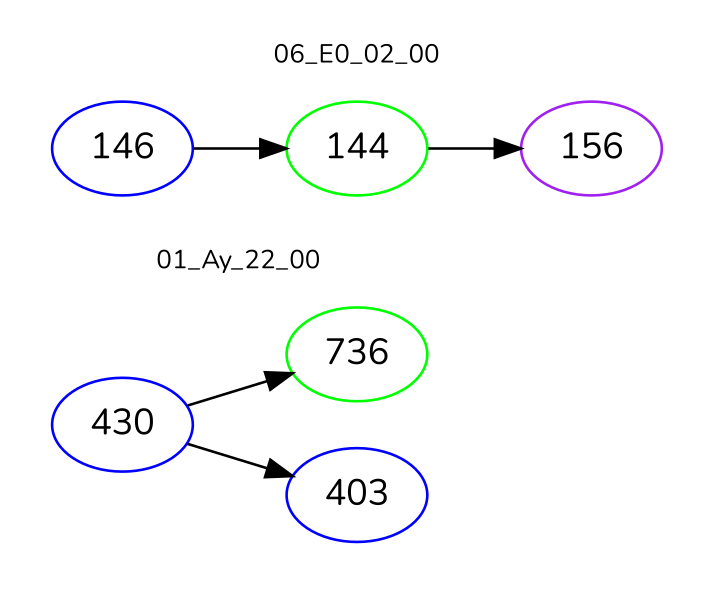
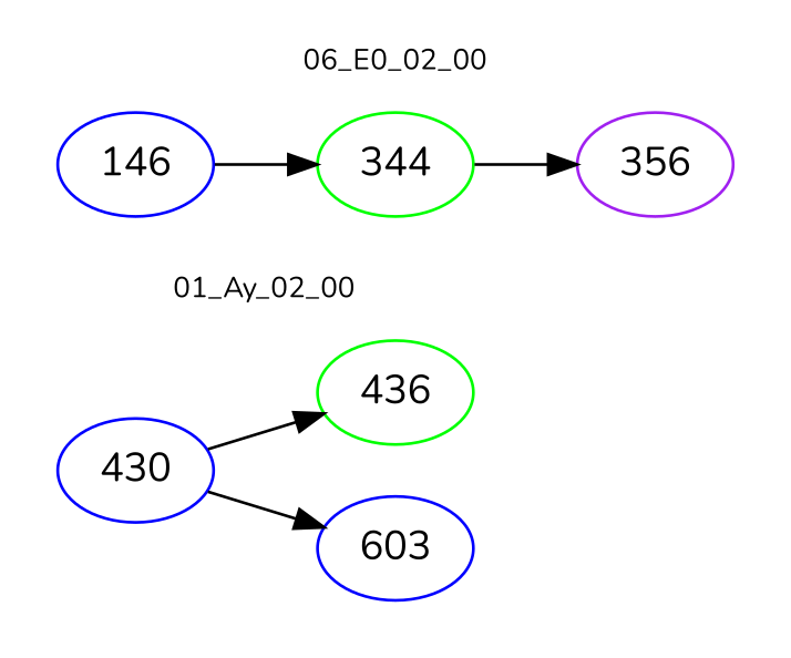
  digraph {
    fontname=Nunito
    rankdir=LR
    node [color=blue fontname=Nunito]
    edge [color=black fontname=Nunito]
    n1 [label=430]
-   n2 [label=403]
-   n3 [color=green label=736]
+   n2 [label=603]
+   n3 [color=green label=436]
    n4 [label=146]
-   n5 [color=green label=144]
-   n6 [color=purple label=156]
+   n5 [color=green label=344]
+   n6 [color=purple label=356]
    subgraph cluster_1 {
      color=white
      fontsize=10
-     label="01_Ay_22_00"
+     label="01_Ay_02_00"
      n1
      n2
      n3
    }
    subgraph cluster_2 {
      color=white
      fontsize=10
      label="06_E0_02_00"
      n4
      n5
      n6
    }
    n1 -> n2
    n1 -> n3
    n4 -> n5
    n5 -> n6
  }
